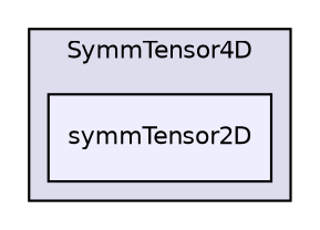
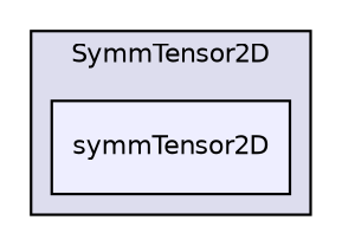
  digraph {
    compound=true
    n1 [fillcolor="#eeeeff" fontname=Helvetica fontsize=10 label=symmTensor2D pencolor=black shape=box style=filled]
    subgraph cluster_1 {
      bgcolor="#ddddee"
      fontname=Helvetica
      fontsize=10
-     label=SymmTensor4D
+     label=SymmTensor2D
      pencolor=black
      n1
    }
  }
